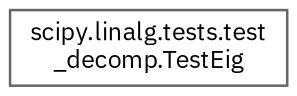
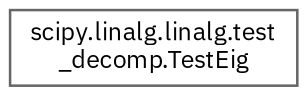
  digraph {
    rankdir=TB
    fontname="IBM Plex Sans"
-   n1 [color=grey40 fillcolor=white fontname="IBM Plex Sans" fontsize=10 height=0.2 label="scipy.linalg.tests.test\l_decomp.TestEig" shape=box style=filled width=0.4]
+   n1 [color=grey40 fillcolor=white fontname="IBM Plex Sans" fontsize=10 height=0.2 label="scipy.linalg.linalg.test\l_decomp.TestEig" shape=box style=filled width=0.4]
  }
